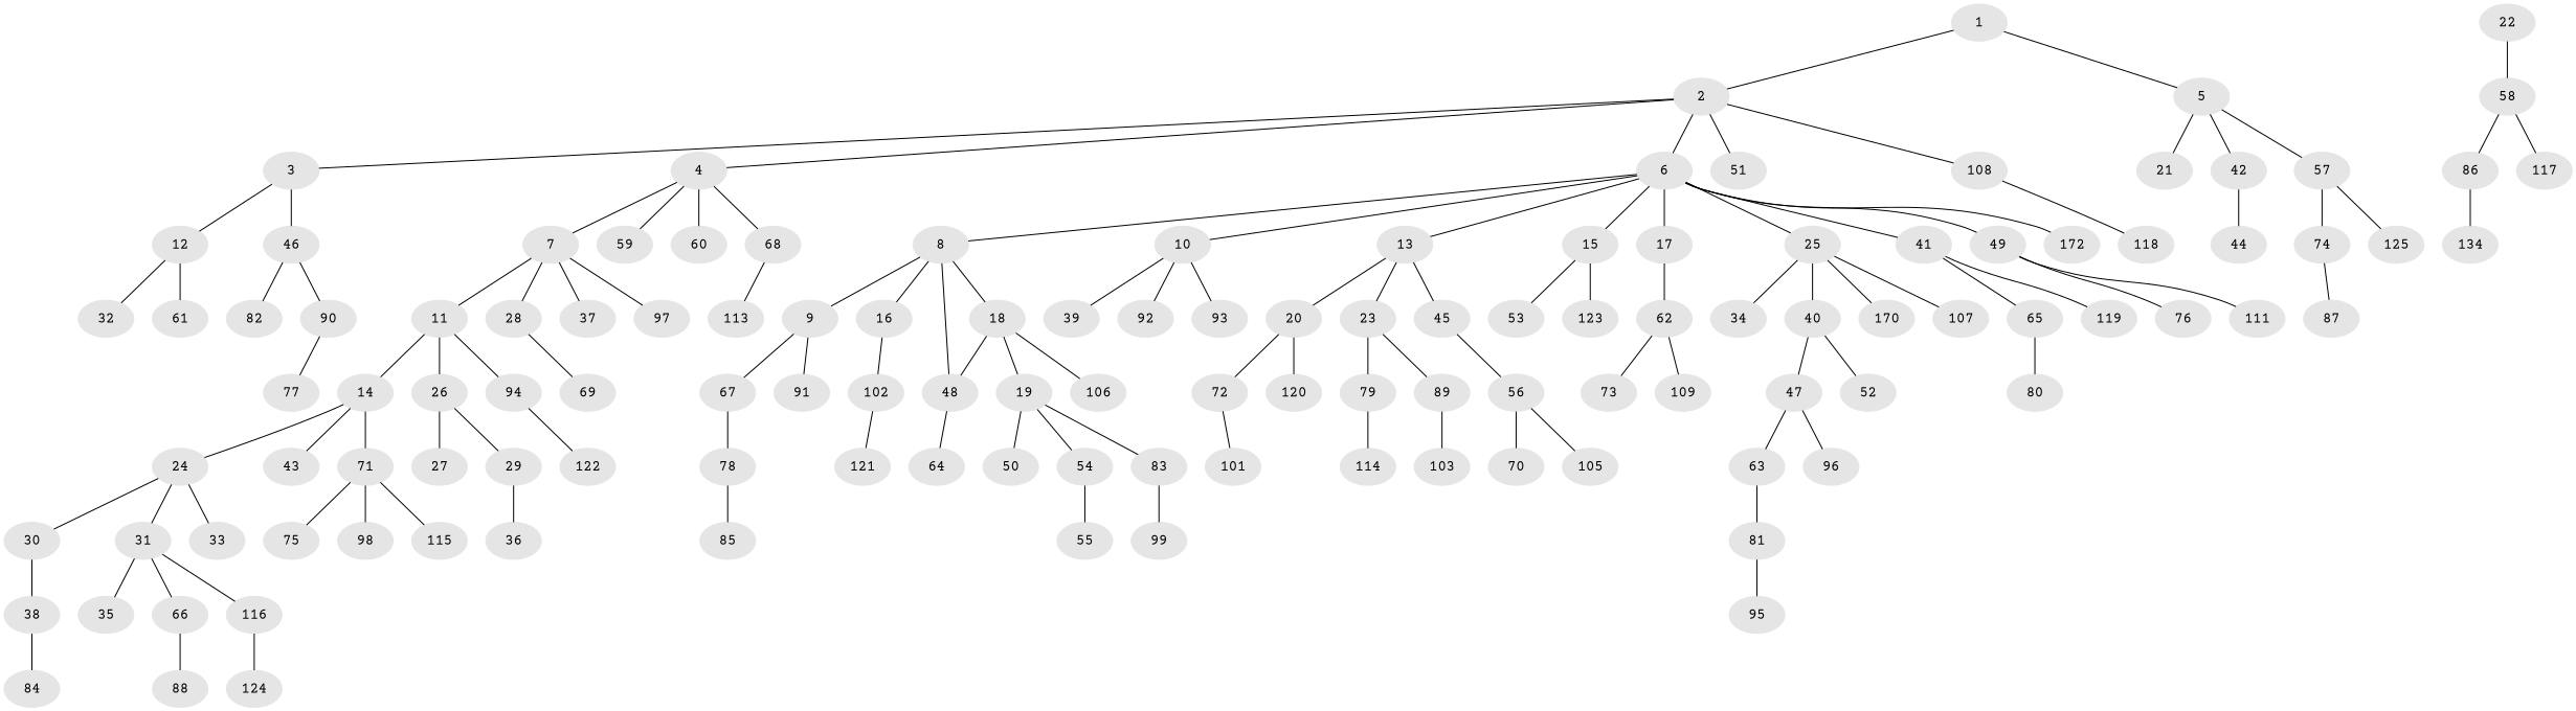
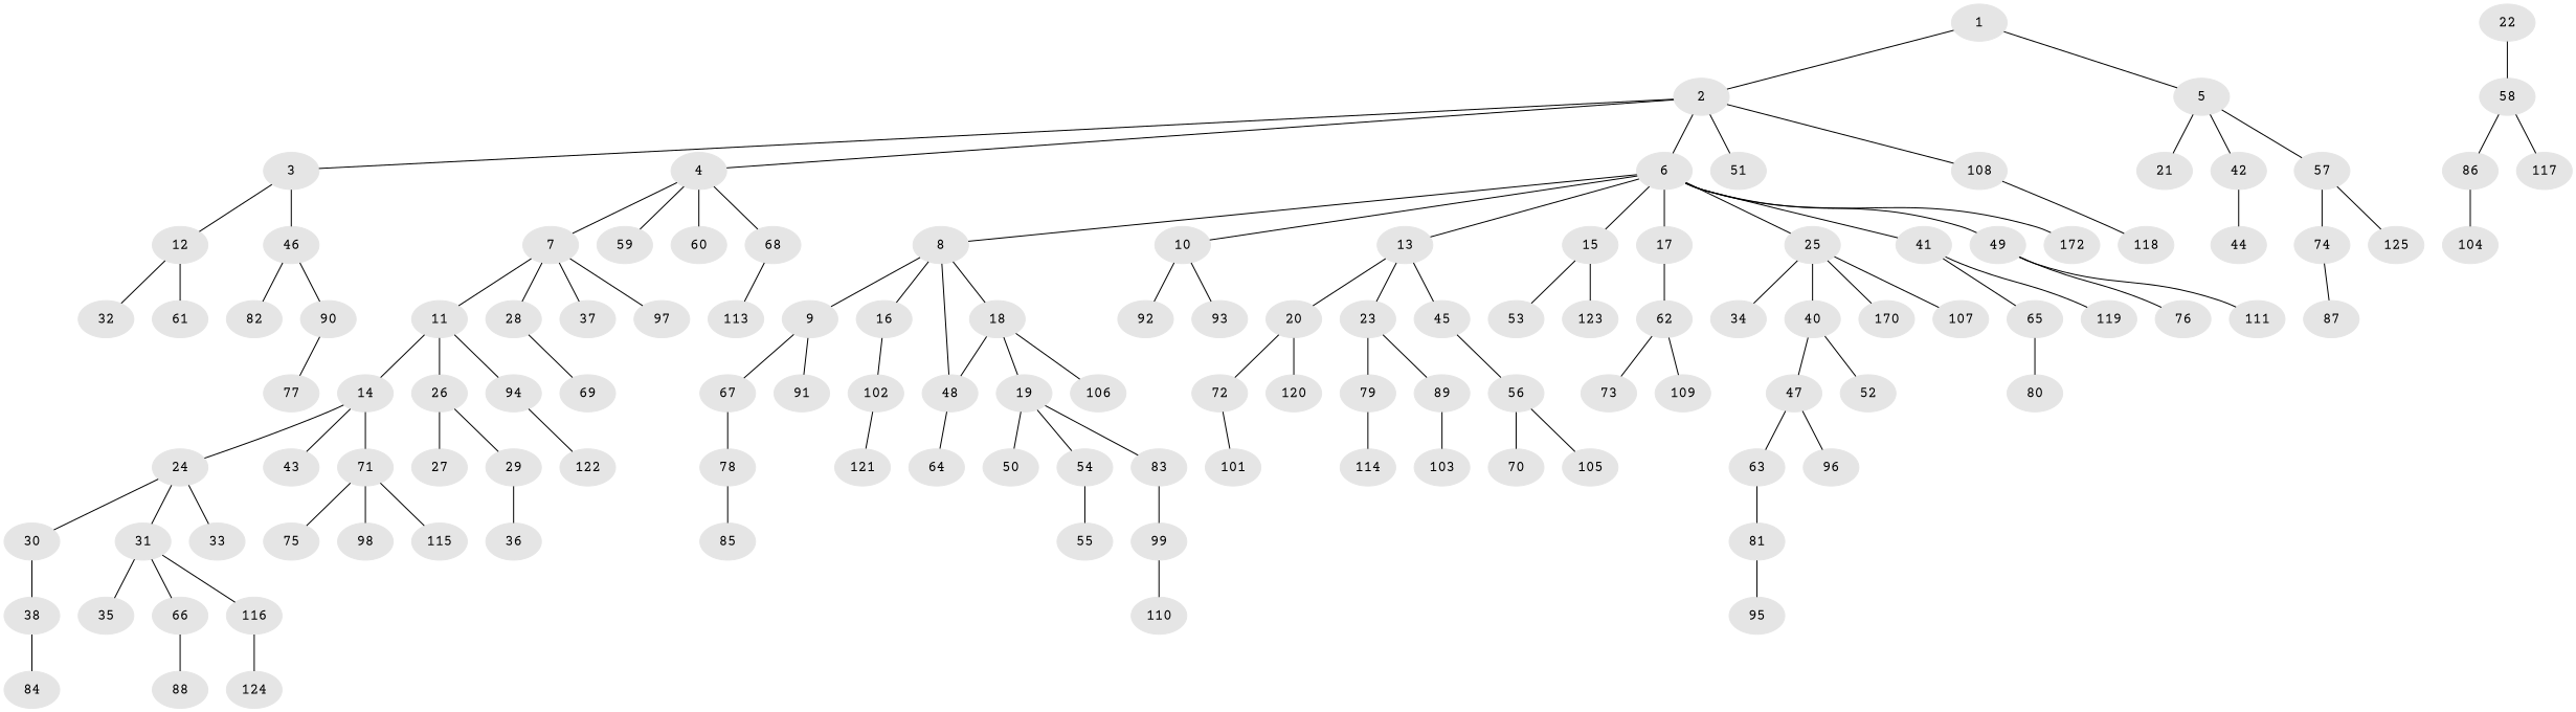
  graph {
    fontname="Courier Prime"
    node [color=gray90 fontname="Courier Prime" style=filled]
    edge [fontname="Courier Prime"]
    1
    2
    5
    3
    4
    6
    51
    108
    21
    42
    57
    12
    46
    7
    59
    60
    68
    8
    10
    13
    15
    17
    25
    41
    49
    n26 [label=172]
    118
    32
    61
    82
    90
    11
    28
    37
    97
    113
    44
    74
    125
    9
    16
    18
    48
-   39
    92
    93
    20
    23
    45
    53
    123
    62
    34
    40
    n55 [label=170]
    107
    65
    119
    76
    111
    14
    26
    94
    69
    67
    91
    102
    19
    106
    64
    78
    24
    43
    71
    27
    29
    122
    72
    120
    79
    89
    56
    30
    31
    33
    75
    98
    115
    121
    73
    109
    50
    54
    83
    22
    58
    55
    99
    101
    86
    117
    114
    103
    38
    35
    66
    116
    47
    52
    36
    84
    88
    124
    63
    96
    80
    70
    105
    77
    81
    87
-   104 [label=134]
+   104
    95
    85
+   110
    1 -- 2
    1 -- 5
    2 -- 3
    2 -- 4
    2 -- 6
    2 -- 51
    2 -- 108
    5 -- 21
    5 -- 42
    5 -- 57
    3 -- 12
    3 -- 46
    4 -- 7
    4 -- 59
    4 -- 60
    4 -- 68
    6 -- 8
    6 -- 10
    6 -- 13
    6 -- 15
    6 -- 17
    6 -- 25
    6 -- 41
    6 -- 49
    6 -- n26
    108 -- 118
    42 -- 44
    57 -- 74
    57 -- 125
    12 -- 32
    12 -- 61
    46 -- 82
    46 -- 90
    7 -- 11
    7 -- 28
    7 -- 37
    7 -- 97
    68 -- 113
    8 -- 9
    8 -- 16
    8 -- 18
    8 -- 48
-   10 -- 39
    10 -- 92
    10 -- 93
    13 -- 20
    13 -- 23
    13 -- 45
    15 -- 53
    15 -- 123
    17 -- 62
    25 -- 34
    25 -- 40
    25 -- n55
    25 -- 107
    41 -- 65
    41 -- 119
    49 -- 76
    49 -- 111
    90 -- 77
    11 -- 14
    11 -- 26
    11 -- 94
    28 -- 69
    74 -- 87
    9 -- 67
    9 -- 91
    16 -- 102
    18 -- 48
    18 -- 19
    18 -- 106
    48 -- 64
    20 -- 72
    20 -- 120
    23 -- 79
    23 -- 89
    45 -- 56
    62 -- 73
    62 -- 109
    40 -- 47
    40 -- 52
    65 -- 80
    14 -- 24
    14 -- 43
    14 -- 71
    26 -- 27
    26 -- 29
    94 -- 122
    67 -- 78
    102 -- 121
    19 -- 50
    19 -- 54
    19 -- 83
    78 -- 85
    24 -- 30
    24 -- 31
    24 -- 33
    71 -- 75
    71 -- 98
    71 -- 115
    29 -- 36
    72 -- 101
    79 -- 114
    89 -- 103
    56 -- 70
    56 -- 105
    30 -- 38
    31 -- 35
    31 -- 66
    31 -- 116
    54 -- 55
    83 -- 99
    22 -- 58
    58 -- 86
    58 -- 117
+   99 -- 110
    86 -- 104
    38 -- 84
    66 -- 88
    116 -- 124
    47 -- 63
    47 -- 96
    63 -- 81
    81 -- 95
  }
